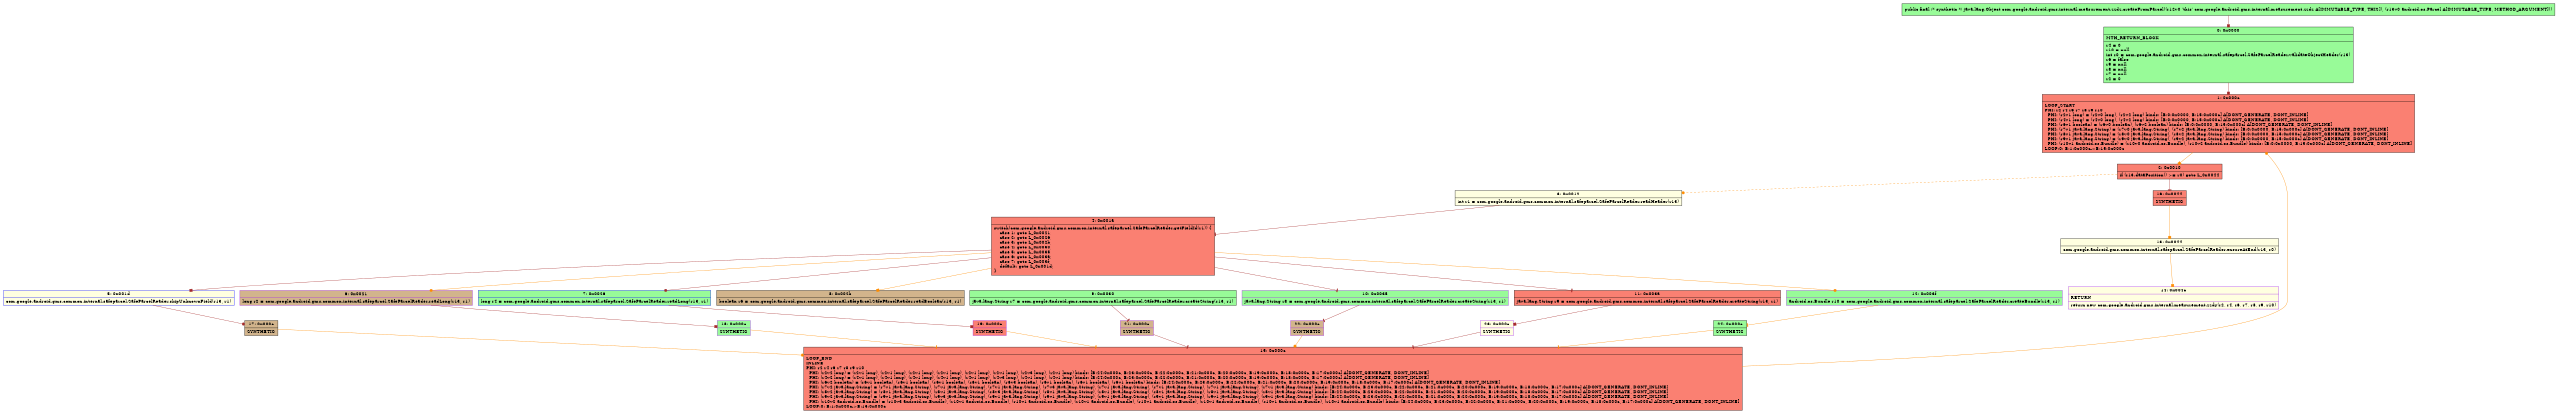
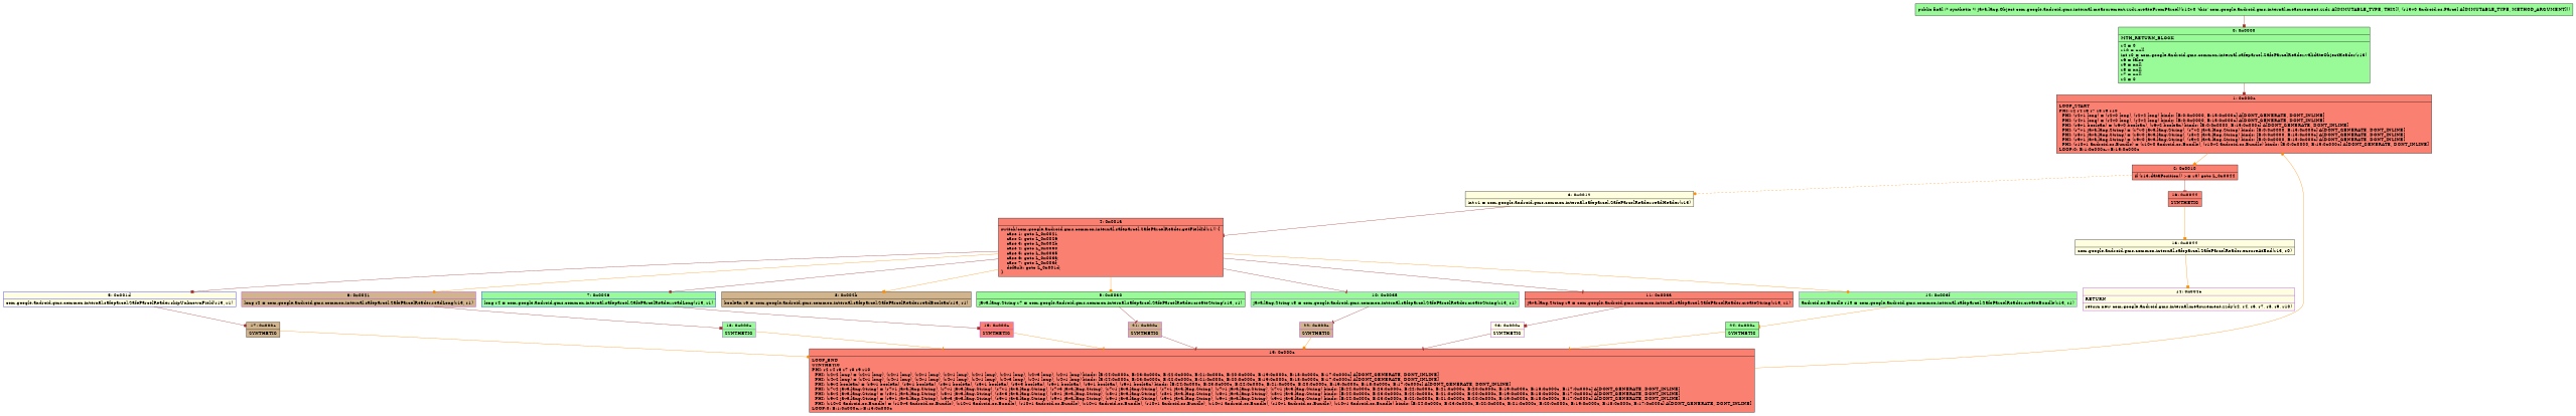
  digraph {
    node [color=black fillcolor=palegreen shape=record style=filled]
    edge [arrowhead=tee color=brown]
    n1 [label="{0\:\ 0x0000|MTH_RETURN_BLOCK\l|r4 = 0\lr10 = null\lint r0 = com.google.android.gms.common.internal.safeparcel.SafeParcelReader.validateObjectHeader(r13)\lr6 = false\lr9 = null\lr8 = null\lr7 = null\lr2 = 0\l}"]
    n2 [fillcolor=salmon label="{1\:\ 0x000c|LOOP_START\lPHI: r2 r4 r6 r7 r8 r9 r10 \l  PHI: (r2v1 long) = (r2v0 long), (r2v2 long) binds: [B:0:0x0000, B:15:0x000c] A[DONT_GENERATE, DONT_INLINE]\l  PHI: (r4v1 long) = (r4v0 long), (r4v2 long) binds: [B:0:0x0000, B:15:0x000c] A[DONT_GENERATE, DONT_INLINE]\l  PHI: (r6v1 boolean) = (r6v0 boolean), (r6v2 boolean) binds: [B:0:0x0000, B:15:0x000c] A[DONT_GENERATE, DONT_INLINE]\l  PHI: (r7v1 java.lang.String) = (r7v0 java.lang.String), (r7v2 java.lang.String) binds: [B:0:0x0000, B:15:0x000c] A[DONT_GENERATE, DONT_INLINE]\l  PHI: (r8v1 java.lang.String) = (r8v0 java.lang.String), (r8v2 java.lang.String) binds: [B:0:0x0000, B:15:0x000c] A[DONT_GENERATE, DONT_INLINE]\l  PHI: (r9v1 java.lang.String) = (r9v0 java.lang.String), (r9v2 java.lang.String) binds: [B:0:0x0000, B:15:0x000c] A[DONT_GENERATE, DONT_INLINE]\l  PHI: (r10v1 android.os.Bundle) = (r10v0 android.os.Bundle), (r10v2 android.os.Bundle) binds: [B:0:0x0000, B:15:0x000c] A[DONT_GENERATE, DONT_INLINE]\lLOOP:0: B:1:0x000c\-\>B:15:0x000c\l}"]
    n3 [fillcolor=salmon label="{2\:\ 0x0010|if (r13.dataPosition() \>= r0) goto L_0x0044\l}"]
    n4 [fillcolor=lightyellow label="{3\:\ 0x0012|int r1 = com.google.android.gms.common.internal.safeparcel.SafeParcelReader.readHeader(r13)\l}"]
    n5 [fillcolor=salmon label="{16\:\ 0x0044|SYNTHETIC\l}"]
    n6 [fillcolor=salmon label="{4\:\ 0x001a|switch(com.google.android.gms.common.internal.safeparcel.SafeParcelReader.getFieldId(r1)) \{\l    case 1: goto L_0x0021;\l    case 2: goto L_0x0026;\l    case 3: goto L_0x002b;\l    case 4: goto L_0x0030;\l    case 5: goto L_0x0035;\l    case 6: goto L_0x003a;\l    case 7: goto L_0x003f;\l    default: goto L_0x001d;\l\}\l}"]
    n7 [fillcolor=lightyellow label="{13\:\ 0x0044|com.google.android.gms.common.internal.safeparcel.SafeParcelReader.ensureAtEnd(r13, r0)\l}"]
    n8 [color=blue fillcolor=lightyellow label="{5\:\ 0x001d|com.google.android.gms.common.internal.safeparcel.SafeParcelReader.skipUnknownField(r13, r1)\l}"]
    n9 [color=purple fillcolor=tan label="{6\:\ 0x0021|long r2 = com.google.android.gms.common.internal.safeparcel.SafeParcelReader.readLong(r13, r1)\l}"]
    n10 [color=blue label="{7\:\ 0x0026|long r4 = com.google.android.gms.common.internal.safeparcel.SafeParcelReader.readLong(r13, r1)\l}"]
    n11 [fillcolor=tan label="{8\:\ 0x002b|boolean r6 = com.google.android.gms.common.internal.safeparcel.SafeParcelReader.readBoolean(r13, r1)\l}"]
    n12 [label="{9\:\ 0x0030|java.lang.String r7 = com.google.android.gms.common.internal.safeparcel.SafeParcelReader.createString(r13, r1)\l}"]
    n13 [color=purple label="{10\:\ 0x0035|java.lang.String r8 = com.google.android.gms.common.internal.safeparcel.SafeParcelReader.createString(r13, r1)\l}"]
    n14 [fillcolor=salmon label="{11\:\ 0x003a|java.lang.String r9 = com.google.android.gms.common.internal.safeparcel.SafeParcelReader.createString(r13, r1)\l}"]
    n15 [color=purple label="{12\:\ 0x003f|android.os.Bundle r10 = com.google.android.gms.common.internal.safeparcel.SafeParcelReader.createBundle(r13, r1)\l}"]
    n16 [fillcolor=tan label="{17\:\ 0x000c|SYNTHETIC\l}"]
    n17 [color=purple label="{18\:\ 0x000c|SYNTHETIC\l}"]
    n18 [color=purple fillcolor=salmon label="{19\:\ 0x000c|SYNTHETIC\l}"]
    n19 [color=purple fillcolor=tan label="{21\:\ 0x000c|SYNTHETIC\l}"]
    n20 [color=purple fillcolor=tan label="{22\:\ 0x000c|SYNTHETIC\l}"]
    n21 [color=purple fillcolor=lightyellow label="{23\:\ 0x000c|SYNTHETIC\l}"]
    n22 [label="{24\:\ 0x000c|SYNTHETIC\l}"]
-   n23 [fillcolor=salmon label="{15\:\ 0x000c|LOOP_END\lINLINE\lPHI: r2 r4 r6 r7 r8 r9 r10 \l  PHI: (r2v2 long) = (r2v1 long), (r2v1 long), (r2v1 long), (r2v1 long), (r2v1 long), (r2v1 long), (r2v3 long), (r2v1 long) binds: [B:24:0x000c, B:23:0x000c, B:22:0x000c, B:21:0x000c, B:20:0x000c, B:19:0x000c, B:18:0x000c, B:17:0x000c] A[DONT_GENERATE, DONT_INLINE]\l  PHI: (r4v2 long) = (r4v1 long), (r4v1 long), (r4v1 long), (r4v1 long), (r4v1 long), (r4v3 long), (r4v1 long), (r4v1 long) binds: [B:24:0x000c, B:23:0x000c, B:22:0x000c, B:21:0x000c, B:20:0x000c, B:19:0x000c, B:18:0x000c, B:17:0x000c] A[DONT_GENERATE, DONT_INLINE]\l  PHI: (r6v2 boolean) = (r6v1 boolean), (r6v1 boolean), (r6v1 boolean), (r6v1 boolean), (r6v3 boolean), (r6v1 boolean), (r6v1 boolean), (r6v1 boolean) binds: [B:24:0x000c, B:23:0x000c, B:22:0x000c, B:21:0x000c, B:20:0x000c, B:19:0x000c, B:18:0x000c, B:17:0x000c] A[DONT_GENERATE, DONT_INLINE]\l  PHI: (r7v2 java.lang.String) = (r7v1 java.lang.String), (r7v1 java.lang.String), (r7v1 java.lang.String), (r7v3 java.lang.String), (r7v1 java.lang.String), (r7v1 java.lang.String), (r7v1 java.lang.String), (r7v1 java.lang.String) binds: [B:24:0x000c, B:23:0x000c, B:22:0x000c, B:21:0x000c, B:20:0x000c, B:19:0x000c, B:18:0x000c, B:17:0x000c] A[DONT_GENERATE, DONT_INLINE]\l  PHI: (r8v2 java.lang.String) = (r8v1 java.lang.String), (r8v1 java.lang.String), (r8v3 java.lang.String), (r8v1 java.lang.String), (r8v1 java.lang.String), (r8v1 java.lang.String), (r8v1 java.lang.String), (r8v1 java.lang.String) binds: [B:24:0x000c, B:23:0x000c, B:22:0x000c, B:21:0x000c, B:20:0x000c, B:19:0x000c, B:18:0x000c, B:17:0x000c] A[DONT_GENERATE, DONT_INLINE]\l  PHI: (r9v2 java.lang.String) = (r9v1 java.lang.String), (r9v3 java.lang.String), (r9v1 java.lang.String), (r9v1 java.lang.String), (r9v1 java.lang.String), (r9v1 java.lang.String), (r9v1 java.lang.String), (r9v1 java.lang.String) binds: [B:24:0x000c, B:23:0x000c, B:22:0x000c, B:21:0x000c, B:20:0x000c, B:19:0x000c, B:18:0x000c, B:17:0x000c] A[DONT_GENERATE, DONT_INLINE]\l  PHI: (r10v2 android.os.Bundle) = (r10v3 android.os.Bundle), (r10v1 android.os.Bundle), (r10v1 android.os.Bundle), (r10v1 android.os.Bundle), (r10v1 android.os.Bundle), (r10v1 android.os.Bundle), (r10v1 android.os.Bundle), (r10v1 android.os.Bundle) binds: [B:24:0x000c, B:23:0x000c, B:22:0x000c, B:21:0x000c, B:20:0x000c, B:19:0x000c, B:18:0x000c, B:17:0x000c] A[DONT_GENERATE, DONT_INLINE]\lLOOP:0: B:1:0x000c\-\>B:15:0x000c\l}"]
+   n23 [fillcolor=salmon label="{15\:\ 0x000c|LOOP_END\lSYNTHETIC\lPHI: r2 r4 r6 r7 r8 r9 r10 \l  PHI: (r2v2 long) = (r2v1 long), (r2v1 long), (r2v1 long), (r2v1 long), (r2v1 long), (r2v1 long), (r2v3 long), (r2v1 long) binds: [B:24:0x000c, B:23:0x000c, B:22:0x000c, B:21:0x000c, B:20:0x000c, B:19:0x000c, B:18:0x000c, B:17:0x000c] A[DONT_GENERATE, DONT_INLINE]\l  PHI: (r4v2 long) = (r4v1 long), (r4v1 long), (r4v1 long), (r4v1 long), (r4v1 long), (r4v3 long), (r4v1 long), (r4v1 long) binds: [B:24:0x000c, B:23:0x000c, B:22:0x000c, B:21:0x000c, B:20:0x000c, B:19:0x000c, B:18:0x000c, B:17:0x000c] A[DONT_GENERATE, DONT_INLINE]\l  PHI: (r6v2 boolean) = (r6v1 boolean), (r6v1 boolean), (r6v1 boolean), (r6v1 boolean), (r6v3 boolean), (r6v1 boolean), (r6v1 boolean), (r6v1 boolean) binds: [B:24:0x000c, B:23:0x000c, B:22:0x000c, B:21:0x000c, B:20:0x000c, B:19:0x000c, B:18:0x000c, B:17:0x000c] A[DONT_GENERATE, DONT_INLINE]\l  PHI: (r7v2 java.lang.String) = (r7v1 java.lang.String), (r7v1 java.lang.String), (r7v1 java.lang.String), (r7v3 java.lang.String), (r7v1 java.lang.String), (r7v1 java.lang.String), (r7v1 java.lang.String), (r7v1 java.lang.String) binds: [B:24:0x000c, B:23:0x000c, B:22:0x000c, B:21:0x000c, B:20:0x000c, B:19:0x000c, B:18:0x000c, B:17:0x000c] A[DONT_GENERATE, DONT_INLINE]\l  PHI: (r8v2 java.lang.String) = (r8v1 java.lang.String), (r8v1 java.lang.String), (r8v3 java.lang.String), (r8v1 java.lang.String), (r8v1 java.lang.String), (r8v1 java.lang.String), (r8v1 java.lang.String), (r8v1 java.lang.String) binds: [B:24:0x000c, B:23:0x000c, B:22:0x000c, B:21:0x000c, B:20:0x000c, B:19:0x000c, B:18:0x000c, B:17:0x000c] A[DONT_GENERATE, DONT_INLINE]\l  PHI: (r9v2 java.lang.String) = (r9v1 java.lang.String), (r9v3 java.lang.String), (r9v1 java.lang.String), (r9v1 java.lang.String), (r9v1 java.lang.String), (r9v1 java.lang.String), (r9v1 java.lang.String), (r9v1 java.lang.String) binds: [B:24:0x000c, B:23:0x000c, B:22:0x000c, B:21:0x000c, B:20:0x000c, B:19:0x000c, B:18:0x000c, B:17:0x000c] A[DONT_GENERATE, DONT_INLINE]\l  PHI: (r10v2 android.os.Bundle) = (r10v3 android.os.Bundle), (r10v1 android.os.Bundle), (r10v1 android.os.Bundle), (r10v1 android.os.Bundle), (r10v1 android.os.Bundle), (r10v1 android.os.Bundle), (r10v1 android.os.Bundle), (r10v1 android.os.Bundle) binds: [B:24:0x000c, B:23:0x000c, B:22:0x000c, B:21:0x000c, B:20:0x000c, B:19:0x000c, B:18:0x000c, B:17:0x000c] A[DONT_GENERATE, DONT_INLINE]\lLOOP:0: B:1:0x000c\-\>B:15:0x000c\l}"]
    n24 [color=purple fillcolor=lightyellow label="{14\:\ 0x004c|RETURN\l|return new com.google.android.gms.internal.measurement.zzdy(r2, r4, r6, r7, r8, r9, r10)\l}"]
    n25 [label="{public final \/* synthetic *\/ java.lang.Object com.google.android.gms.internal.measurement.zzdz.createFromParcel((r12v0 'this' com.google.android.gms.internal.measurement.zzdz A[IMMUTABLE_TYPE, THIS]), (r13v0 android.os.Parcel A[IMMUTABLE_TYPE, METHOD_ARGUMENT])) }"]
    n1 -> n2 [arrowhead=box]
    n2 -> n3 [arrowhead=box color=darkorange]
    n3 -> n4 [arrowhead=dot color=darkorange style=dashed]
    n3 -> n5
    n4 -> n6
    n5 -> n7 [arrowhead=box color=darkorange]
    n6 -> n8 [arrowhead=box]
    n6 -> n9 [arrowhead=dot color=darkorange]
    n6 -> n10 [arrowhead=dot]
    n6 -> n11 [arrowhead=box color=darkorange]
+   n6 -> n12 [arrowhead=dot color=darkorange]
    n6 -> n13
    n6 -> n14
    n6 -> n15 [arrowhead=dot color=darkorange]
    n7 -> n24 [arrowhead=box color=darkorange]
    n8 -> n16 [arrowhead=dot]
    n9 -> n17 [arrowhead=box]
    n10 -> n18 [arrowhead=box]
    n12 -> n19
    n13 -> n20
    n14 -> n21 [arrowhead=box]
    n15 -> n22 [color=darkorange]
    n16 -> n23 [arrowhead=dot color=darkorange]
    n17 -> n23 [color=darkorange]
    n18 -> n23 [color=darkorange]
    n19 -> n23
    n20 -> n23 [arrowhead=dot color=darkorange]
    n21 -> n23
    n22 -> n23 [color=darkorange]
    n23 -> n2 [arrowhead=dot color=darkorange]
    n25 -> n1 [arrowhead=box]
  }
